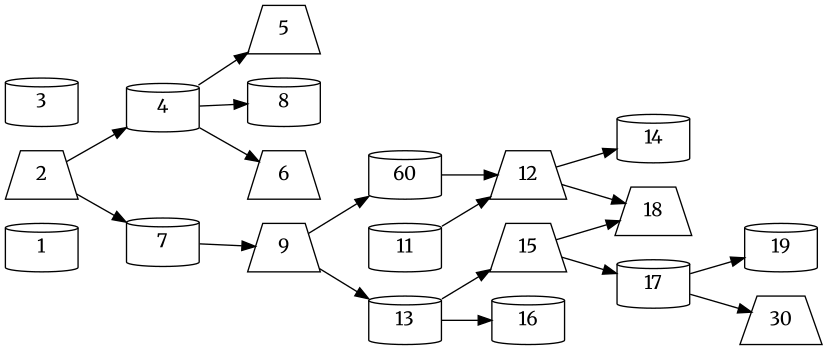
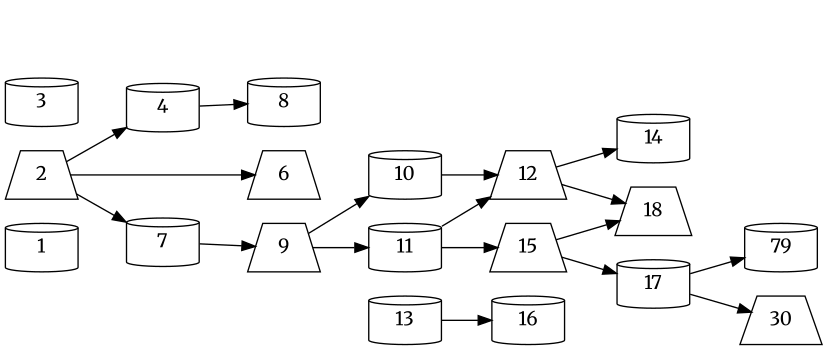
  digraph {
    fontname=Merriweather
    rankdir=LR
    node [alpha=0.12 fontname=Merriweather shape=cylinder]
    edge [fontname=Merriweather]
    1 [expect_size=43133952]
    2 [expect_size=46938112 shape=trapezium]
    4 [alpha=0.05 expect_size=41032704]
    7 [alpha=0.18 expect_size=14627840]
-   5 [alpha=0.01 expect_size=15771648 shape=trapezium]
    6 [alpha=0.10 expect_size=35761152 shape=trapezium]
    8 [alpha=0.16 expect_size=44324864]
    9 [alpha=0.18 expect_size=46096384 shape=trapezium]
    3 [alpha=0.16 expect_size=20782080]
-   10 [alpha=0.06 expect_size=17064960 label=60]
+   10 [alpha=0.06 expect_size=17064960]
    11 [alpha=0.03 expect_size=38328320]
    12 [alpha=0.13 expect_size=18430976 shape=trapezium]
    14 [alpha=0.01 expect_size=39277568]
    18 [alpha=0.04 expect_size=23563264 shape=trapezium]
    13 [alpha=0.10 expect_size=47810560]
    15 [alpha=0.14 expect_size=51811328 shape=trapezium]
    16 [alpha=0.15 expect_size=6233088]
    17 [alpha=0.20 expect_size=29375488]
-   19 [alpha=0.13 expect_size=14294016]
+   19 [alpha=0.13 expect_size=14294016 label=79]
    n20 [alpha=0.09 expect_size=8707072 label=30 shape=trapezium]
    2 -> 4
    2 -> 7
-   4 -> 5
-   4 -> 6
+   2 -> 6
    4 -> 8
    7 -> 9
    9 -> 10
-   9 -> 13
+   9 -> 11
    10 -> 12
    11 -> 12
    12 -> 14
    12 -> 18
-   13 -> 15
+   11 -> 15
    13 -> 16
    15 -> 18
    15 -> 17
    17 -> 19
    17 -> n20
  }
